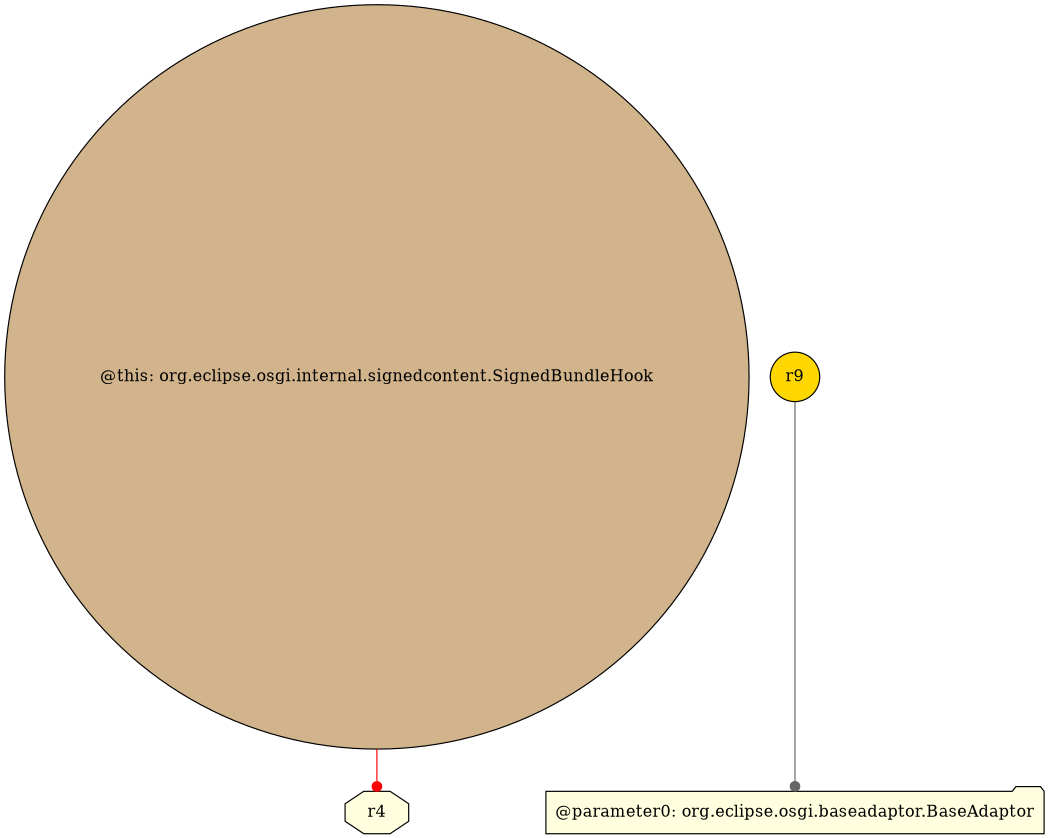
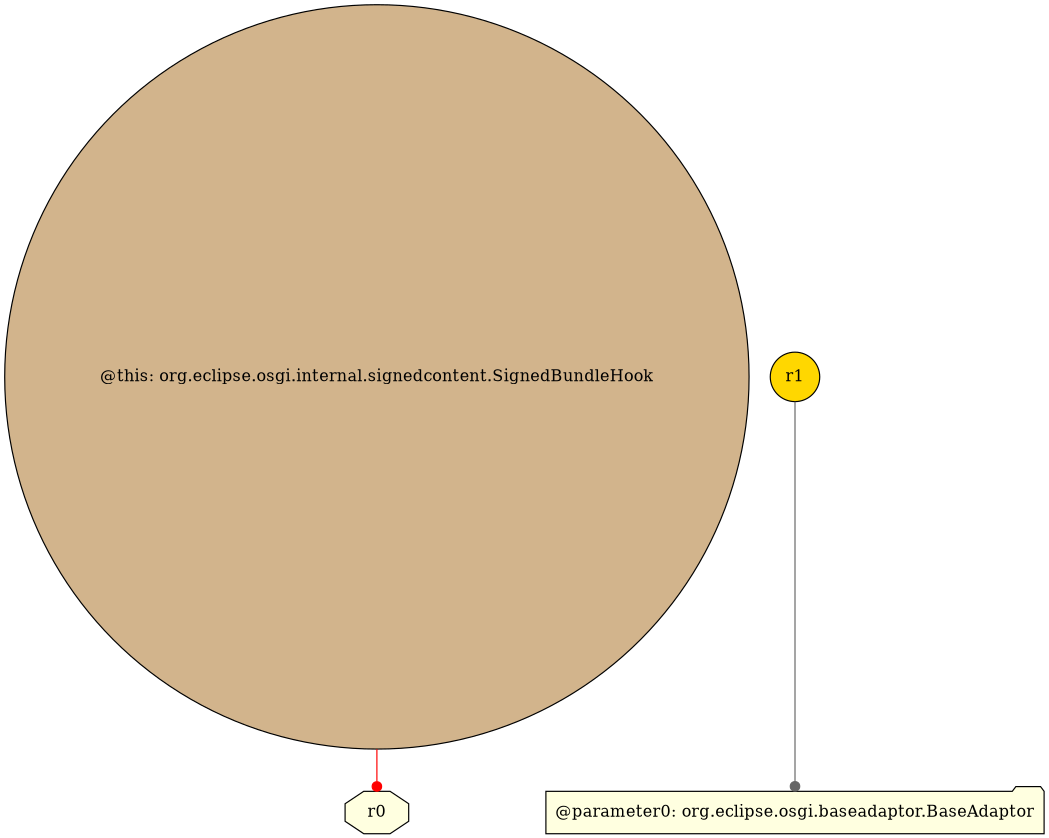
  digraph {
    node [fillcolor=lightyellow shape=circle style=filled]
    edge [arrowhead=dot]
    n1 [fillcolor=tan label="@this: org.eclipse.osgi.internal.signedcontent.SignedBundleHook"]
-   n2 [label=r4 shape=octagon]
+   n2 [label=r0 shape=octagon]
    n3 [label="@parameter0: org.eclipse.osgi.baseadaptor.BaseAdaptor" shape=folder]
-   n4 [fillcolor=gold label=r9]
+   n4 [fillcolor=gold label=r1]
    n1 -> n2 [color=red]
    n4 -> n3 [color=gray40]
  }
